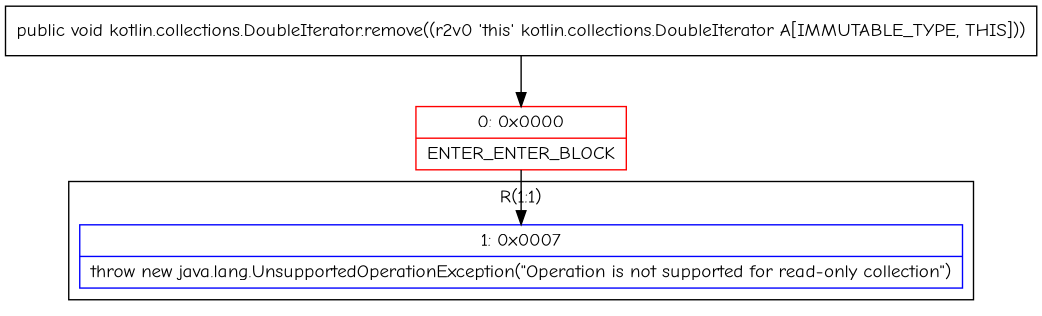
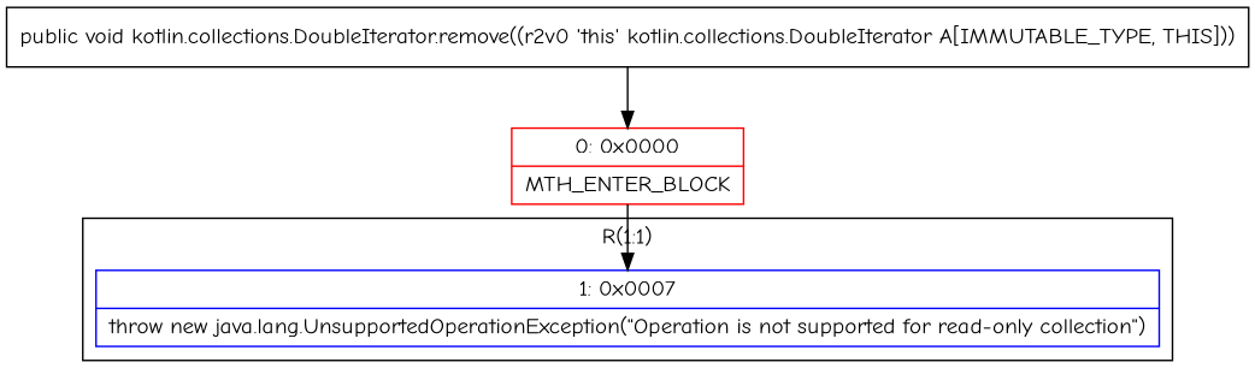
  digraph {
    fontname="Comic Neue"
    node [shape=record fontname="Comic Neue"]
    edge [fontname="Comic Neue"]
    n1 [color=blue label="{1\:\ 0x0007|throw new java.lang.UnsupportedOperationException(\"Operation is not supported for read\-only collection\")\l}"]
-   n2 [color=red label="{0\:\ 0x0000|ENTER_ENTER_BLOCK\l}"]
+   n2 [color=red label="{0\:\ 0x0000|MTH_ENTER_BLOCK\l}"]
    n3 [label="{public void kotlin.collections.DoubleIterator.remove((r2v0 'this' kotlin.collections.DoubleIterator A[IMMUTABLE_TYPE, THIS])) }"]
    subgraph cluster_1 {
      label="R(1:1)"
      n1
    }
    n2 -> n1
    n3 -> n2
  }
